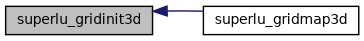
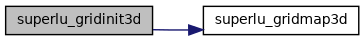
  digraph {
    rankdir=LR
    node [color=black fontname=Helvetica fontsize=10 shape=record style=filled]
    n1 [fillcolor=grey75 fontcolor=black height=0.2 label=superlu_gridinit3d width=0.4]
    n2 [fillcolor=white height=0.2 label=superlu_gridmap3d width=0.4]
-   n2 -> n1 [color=midnightblue fontname=Helvetica fontsize=10 labelfontname=Helvetica labelfontsize=10 style=solid]
+   n1 -> n2 [color=midnightblue fontname=Helvetica fontsize=10 labelfontname=Helvetica labelfontsize=10 style=solid]
  }
